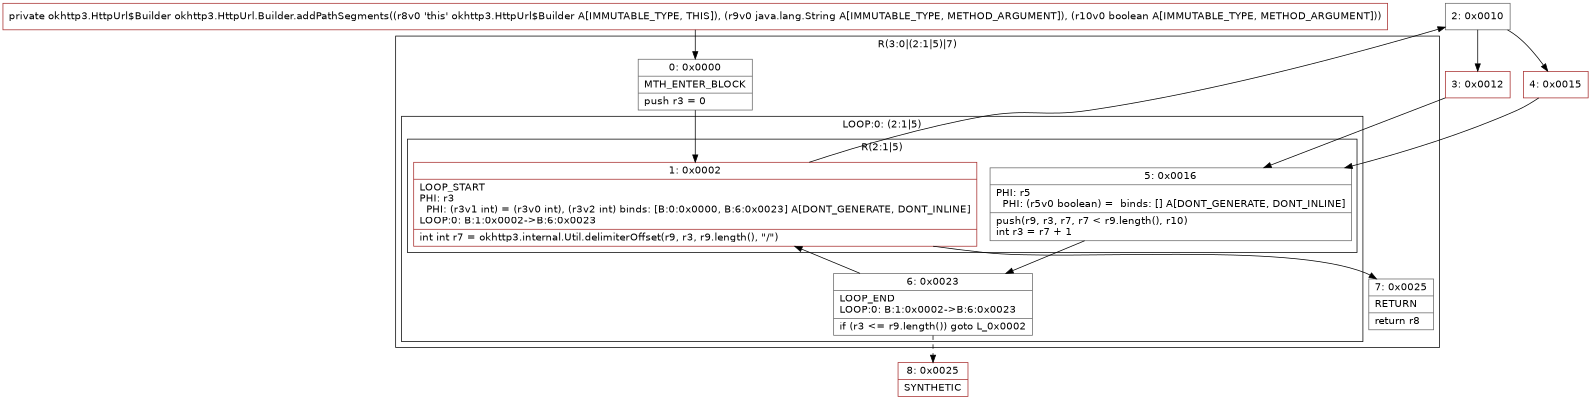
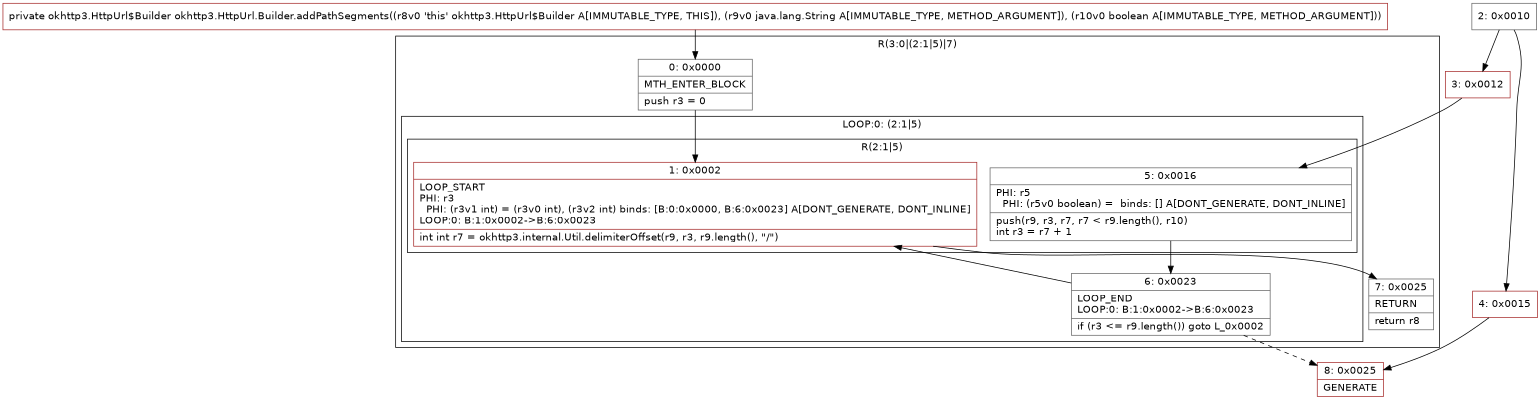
  digraph {
    fontname="DejaVu Sans"
    node [color=brown fontname="DejaVu Sans" shape=record]
    edge [fontname="DejaVu Sans"]
    n1 [label="{1\:\ 0x0002|LOOP_START\lPHI: r3 \l  PHI: (r3v1 int) = (r3v0 int), (r3v2 int) binds: [B:0:0x0000, B:6:0x0023] A[DONT_GENERATE, DONT_INLINE]\lLOOP:0: B:1:0x0002\-\>B:6:0x0023\l|int int r7 = okhttp3.internal.Util.delimiterOffset(r9, r3, r9.length(), \"\/\")\l}"]
    n2 [color=gray40 label="{5\:\ 0x0016|PHI: r5 \l  PHI: (r5v0 boolean) =  binds: [] A[DONT_GENERATE, DONT_INLINE]\l|push(r9, r3, r7, r7 \< r9.length(), r10)\lint r3 = r7 + 1\l}"]
    n3 [color=gray40 label="{6\:\ 0x0023|LOOP_END\lLOOP:0: B:1:0x0002\-\>B:6:0x0023\l|if (r3 \<= r9.length()) goto L_0x0002\l}"]
    n4 [color=gray40 label="{0\:\ 0x0000|MTH_ENTER_BLOCK\l|push r3 = 0\l}"]
    n5 [color=gray40 label="{7\:\ 0x0025|RETURN\l|return r8\l}"]
    n6 [color=gray40 label="{2\:\ 0x0010}"]
-   n7 [label="{8\:\ 0x0025|SYNTHETIC\l}"]
+   n7 [label="{8\:\ 0x0025|GENERATE\l}"]
    n8 [label="{3\:\ 0x0012}"]
    n9 [label="{4\:\ 0x0015}"]
    n10 [label="{private okhttp3.HttpUrl$Builder okhttp3.HttpUrl.Builder.addPathSegments((r8v0 'this' okhttp3.HttpUrl$Builder A[IMMUTABLE_TYPE, THIS]), (r9v0 java.lang.String A[IMMUTABLE_TYPE, METHOD_ARGUMENT]), (r10v0 boolean A[IMMUTABLE_TYPE, METHOD_ARGUMENT])) }"]
    subgraph cluster_1 {
      label="R(3:0|(2:1|5)|7)"
      n4
      n5
      subgraph cluster_2 {
        label="LOOP:0: (2:1|5)"
        n3
        subgraph cluster_3 {
          label="R(2:1|5)"
          n1
          n2
        }
      }
    }
    n1 -> n5
-   n1 -> n6
    n2 -> n3
    n3 -> n1
    n3 -> n7 [style=dashed]
    n4 -> n1
    n6 -> n8
    n6 -> n9
    n8 -> n2
-   n9 -> n2
+   n9 -> n7
    n10 -> n4
  }
